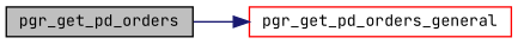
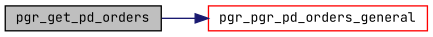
  digraph {
    rankdir=LR
    fontname="JetBrains Mono"
    node [fontname="JetBrains Mono" fontsize=10 shape=record style=filled]
    n1 [color=black fillcolor=grey75 fontcolor=black height=0.2 label=pgr_get_pd_orders width=0.4]
-   n2 [color=red fillcolor=white height=0.2 label=pgr_get_pd_orders_general width=0.4]
+   n2 [color=red fillcolor=white height=0.2 label=pgr_pgr_pd_orders_general width=0.4]
    n1 -> n2 [color=midnightblue fontname="JetBrains Mono" fontsize=10 labelfontname=Helvetica labelfontsize=10 style=solid]
  }
